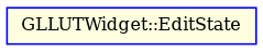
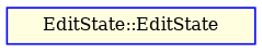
  digraph {
    rankdir=TB
    fontname="DejaVu Serif"
-   n1 [color=blue fillcolor=lightyellow fontname="DejaVu Serif" fontsize=10 height=0.2 label="GLLUTWidget::EditState" shape=record style=filled width=0.4]
+   n1 [color=blue fillcolor=lightyellow fontname="DejaVu Serif" fontsize=10 height=0.2 label="EditState::EditState" shape=record style=filled width=0.4]
  }
